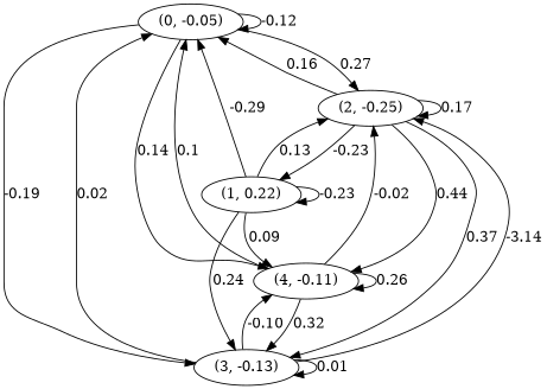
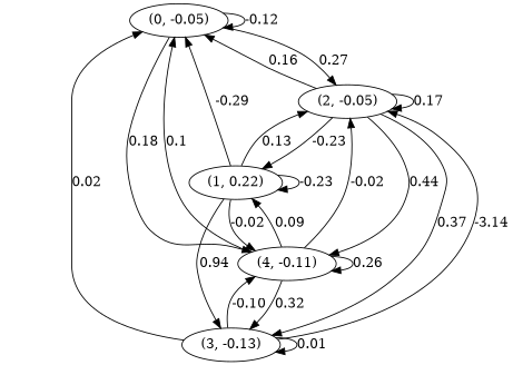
  digraph {
    n1 [label="(0, -0.05)"]
-   n2 [label="(2, -0.25)"]
+   n2 [label="(2, -0.05)"]
    n3 [label="(3, -0.13)"]
    n4 [label="(4, -0.11)"]
    n5 [label="(1, 0.22)"]
    n1 -> n1 [label=-0.12]
    n1 -> n2 [label=0.27]
-   n1 -> n3 [label=-0.19]
-   n1 -> n4 [label=0.14]
+   n1 -> n4 [label=0.18]
    n2 -> n1 [label=0.16]
    n2 -> n2 [label=0.17]
    n2 -> n3 [label=0.37]
    n2 -> n4 [label=0.44]
    n2 -> n5 [label=-0.23]
    n3 -> n1 [label=0.02]
    n3 -> n2 [label=-3.14]
    n3 -> n3 [label=0.01]
    n3 -> n4 [label=-0.10]
    n4 -> n1 [label=0.1]
    n4 -> n2 [label=-0.02]
    n4 -> n3 [label=0.32]
    n4 -> n4 [label=0.26]
+   n4 -> n5 [label=0.09]
    n5 -> n1 [label=-0.29]
    n5 -> n2 [label=0.13]
-   n5 -> n3 [label=0.24]
-   n5 -> n4 [label=0.09]
+   n5 -> n3 [label=0.94]
+   n5 -> n4 [label=-0.02]
    n5 -> n5 [label=-0.23]
  }
